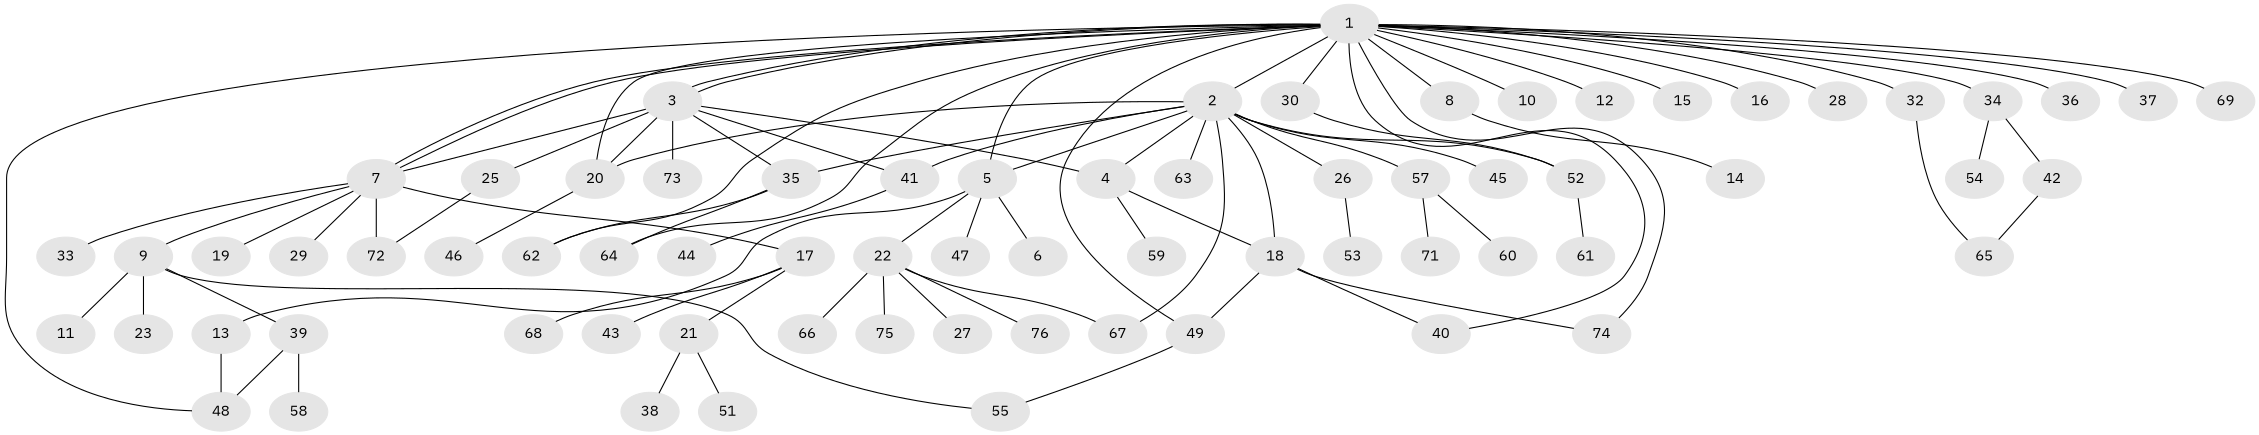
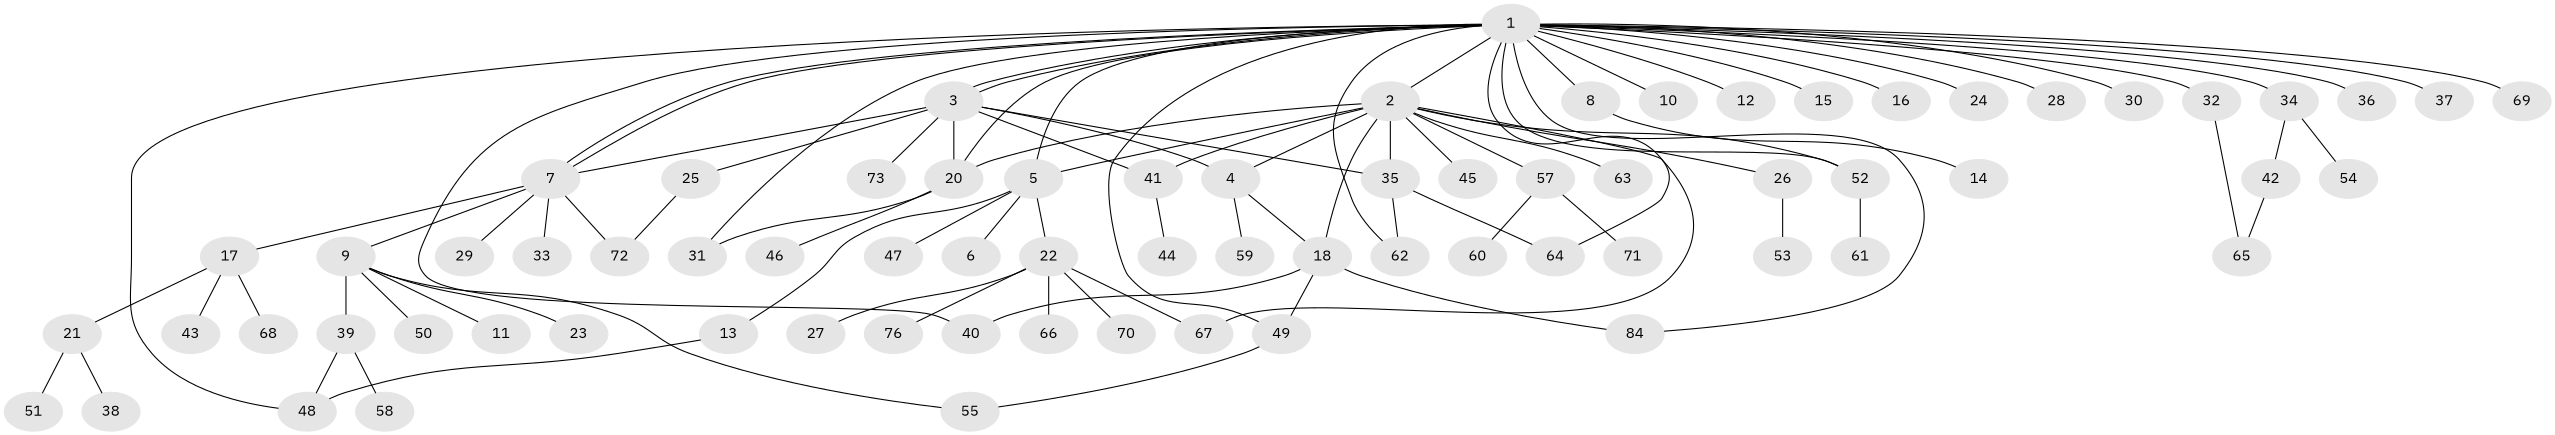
  graph {
    fontname="IBM Plex Sans"
    node [color=gray90 fontname="IBM Plex Sans" style=filled]
    edge [fontname="IBM Plex Sans"]
    1
    2
    3
    5
    7
    8
    10
    12
    15
    16
    20
+   24
    28
    30
+   31
    32
    34
    36
    37
    40
    48
    49
    52
    62
    64
    69
-   74
+   74 [label=84]
    4
    18
    26
    35
    41
    45
    57
    63
    67
    25
    73
    47
    6
    13
    22
    9
    17
-   19
    29
    33
    72
    14
    46
    65
    42
    54
    55
    61
    59
    53
    44
    60
    71
    27
    n62 [label=76]
    66
-   70 [label=75]
+   70
    11
    23
    39
+   50
    21
    43
    68
    58
    38
    51
    1 -- 2
    1 -- 3
    1 -- 3
    1 -- 5
    1 -- 7
    1 -- 7
    1 -- 8
    1 -- 10
    1 -- 12
    1 -- 15
    1 -- 16
    1 -- 20
+   1 -- 24
    1 -- 28
    1 -- 30
+   1 -- 31
    1 -- 32
    1 -- 34
    1 -- 36
    1 -- 37
    1 -- 40
    1 -- 48
    1 -- 49
-   30 -- 52
+   1 -- 52
    1 -- 62
    1 -- 64
    1 -- 69
    1 -- 74
    2 -- 5
    2 -- 20
    2 -- 52
    2 -- 4
    2 -- 18
    2 -- 26
    2 -- 35
    2 -- 41
    2 -- 45
    2 -- 57
    2 -- 63
    2 -- 67
    3 -- 7
    3 -- 20
    3 -- 4
    3 -- 35
    3 -- 41
    3 -- 25
    3 -- 73
    5 -- 47
    5 -- 6
    5 -- 13
    5 -- 22
    7 -- 9
    7 -- 17
-   7 -- 19
    7 -- 29
    7 -- 33
    7 -- 72
    8 -- 14
+   20 -- 31
    20 -- 46
    32 -- 65
    34 -- 42
    34 -- 54
    49 -- 55
    52 -- 61
    4 -- 18
    4 -- 59
    18 -- 40
    18 -- 49
    18 -- 74
    26 -- 53
    35 -- 62
    35 -- 64
    41 -- 44
    57 -- 60
    57 -- 71
    25 -- 72
    13 -- 48
    22 -- 67
    22 -- 27
    22 -- n62
    22 -- 66
    22 -- 70
    9 -- 55
    9 -- 11
    9 -- 23
    9 -- 39
+   9 -- 50
    17 -- 21
    17 -- 43
    17 -- 68
    42 -- 65
    39 -- 48
    39 -- 58
    21 -- 38
    21 -- 51
  }
